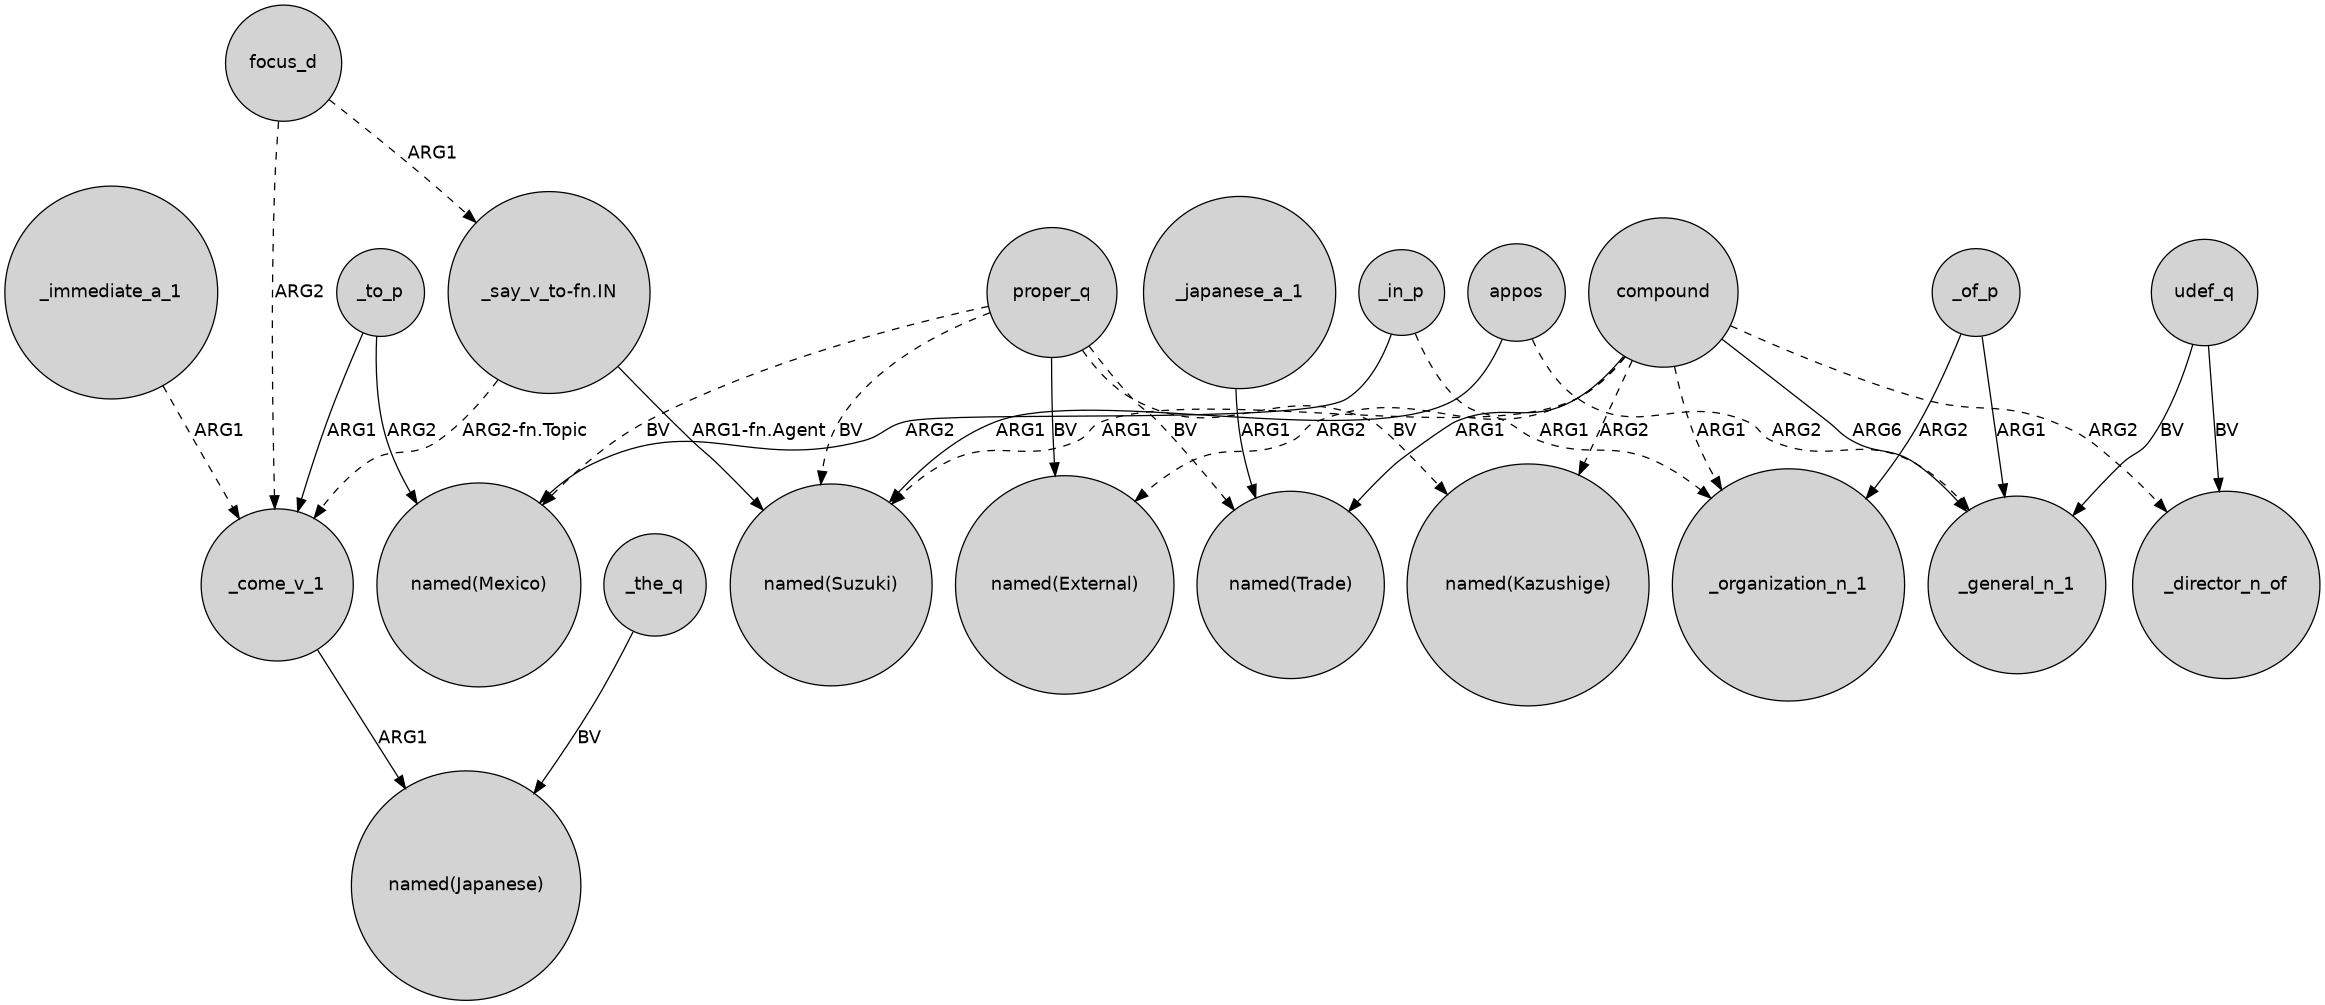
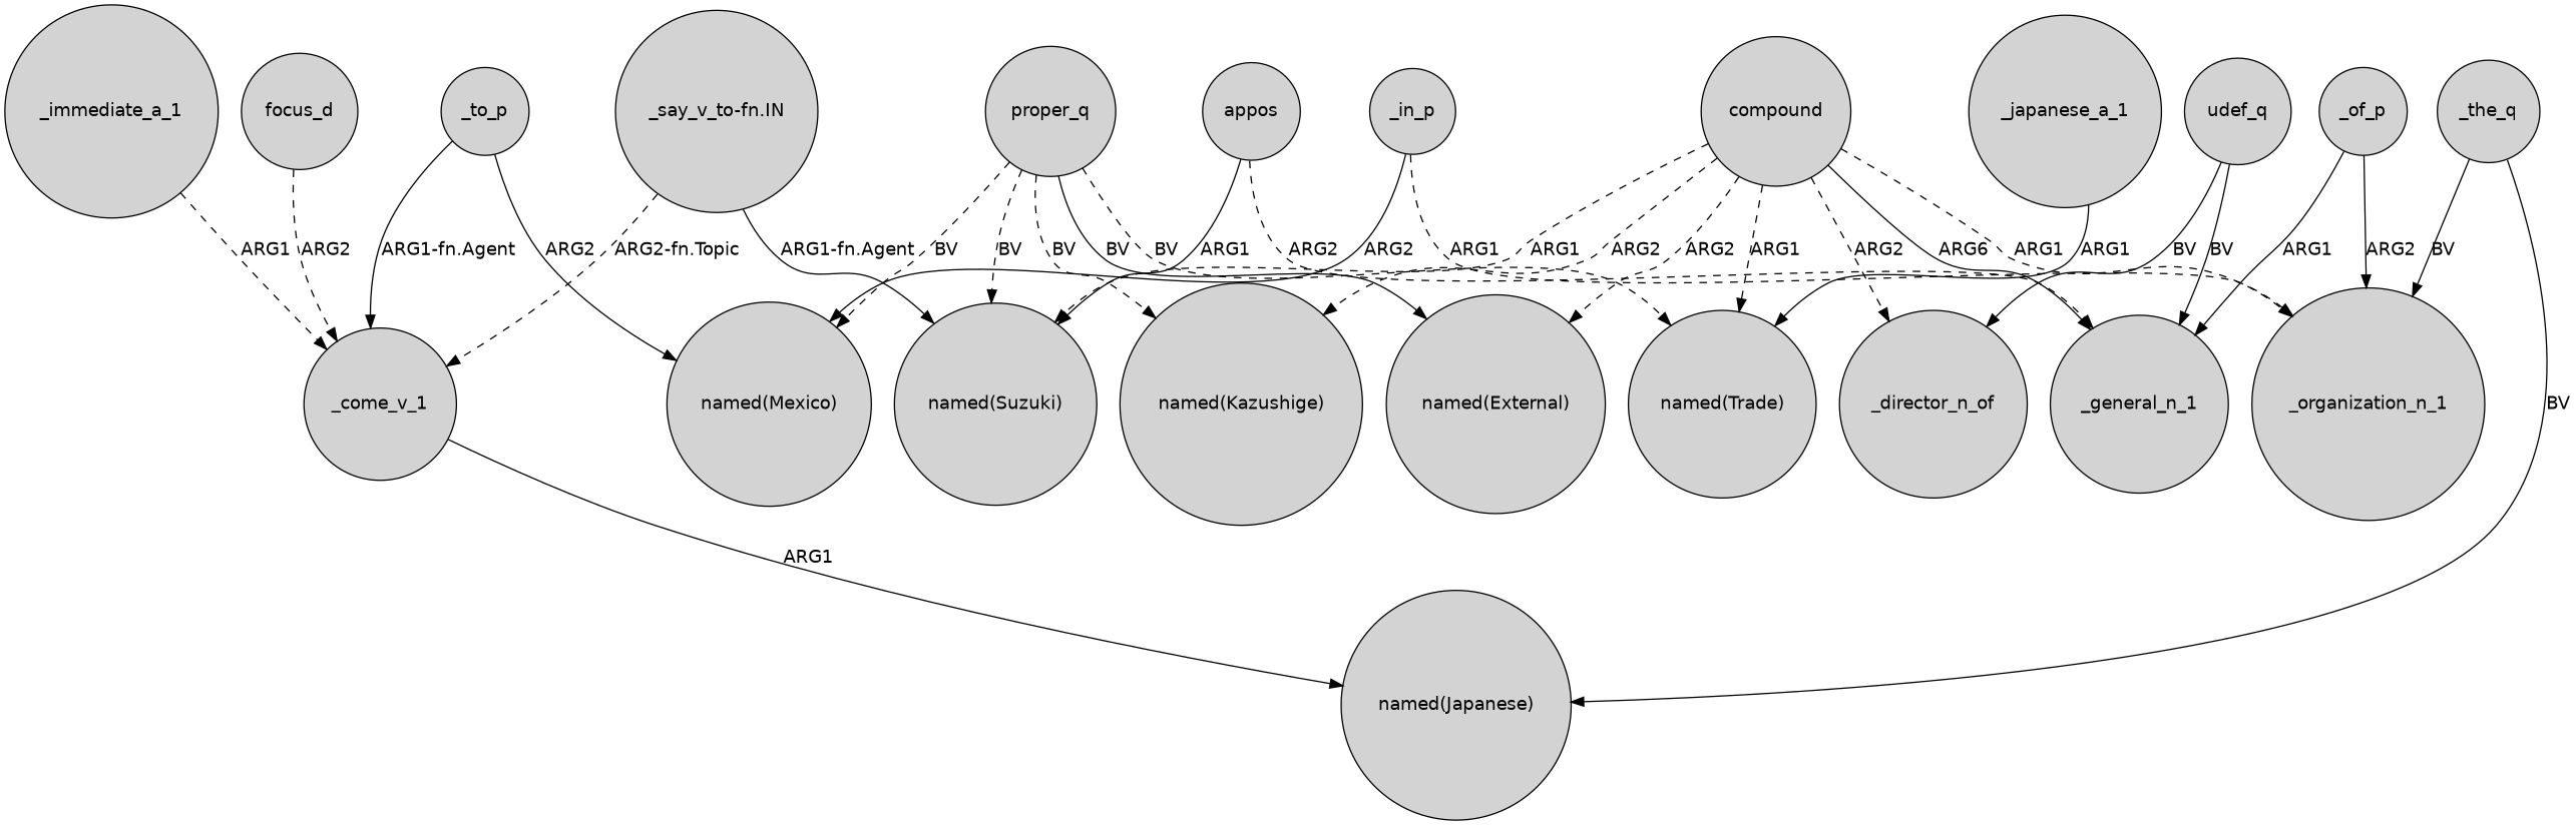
  digraph {
    fontname="DejaVu Sans"
    node [fontname="DejaVu Sans" shape=circle style=filled]
    edge [fontname="DejaVu Sans" style=solid]
    compound
    "named(Suzuki)"
    _organization_n_1
    "named(External)"
    _general_n_1
    "named(Trade)"
    "named(Kazushige)"
    _director_n_of
    focus_d
    _come_v_1
    "_say_v_to-fn.IN"
    "named(Japanese)"
    _to_p
    "named(Mexico)"
    udef_q
    _immediate_a_1
    appos
    proper_q
    _japanese_a_1
    _the_q
    _in_p
    _of_p
    compound -> "named(Suzuki)" [label=ARG1 style=dashed]
    compound -> _organization_n_1 [label=ARG1 style=dashed]
    compound -> "named(External)" [label=ARG2 style=dashed]
    compound -> _general_n_1 [label=ARG6]
-   compound -> "named(Trade)" [label=ARG1]
+   compound -> "named(Trade)" [label=ARG1 style=dashed]
    compound -> "named(Kazushige)" [label=ARG2 style=dashed]
    compound -> _director_n_of [label=ARG2 style=dashed]
    focus_d -> _come_v_1 [label=ARG2 style=dashed]
-   focus_d -> "_say_v_to-fn.IN" [label=ARG1 style=dashed]
    _come_v_1 -> "named(Japanese)" [label=ARG1]
    "_say_v_to-fn.IN" -> "named(Suzuki)" [label="ARG1-fn.Agent"]
    "_say_v_to-fn.IN" -> _come_v_1 [label="ARG2-fn.Topic" style=dashed]
-   _to_p -> _come_v_1 [label=ARG1]
+   _to_p -> _come_v_1 [label="ARG1-fn.Agent"]
    _to_p -> "named(Mexico)" [label=ARG2]
    udef_q -> _general_n_1 [label=BV]
    udef_q -> _director_n_of [label=BV]
    _immediate_a_1 -> _come_v_1 [label=ARG1 style=dashed]
    appos -> "named(Suzuki)" [label=ARG1]
    appos -> _general_n_1 [label=ARG2 style=dashed]
    proper_q -> "named(Suzuki)" [label=BV style=dashed]
    proper_q -> "named(External)" [label=BV]
    proper_q -> "named(Trade)" [label=BV style=dashed]
    proper_q -> "named(Kazushige)" [label=BV style=dashed]
    proper_q -> "named(Mexico)" [label=BV style=dashed]
    _japanese_a_1 -> "named(Trade)" [label=ARG1]
+   _the_q -> _organization_n_1 [label=BV]
    _the_q -> "named(Japanese)" [label=BV]
    _in_p -> _organization_n_1 [label=ARG1 style=dashed]
    _in_p -> "named(Mexico)" [label=ARG2]
    _of_p -> _organization_n_1 [label=ARG2]
    _of_p -> _general_n_1 [label=ARG1]
  }
